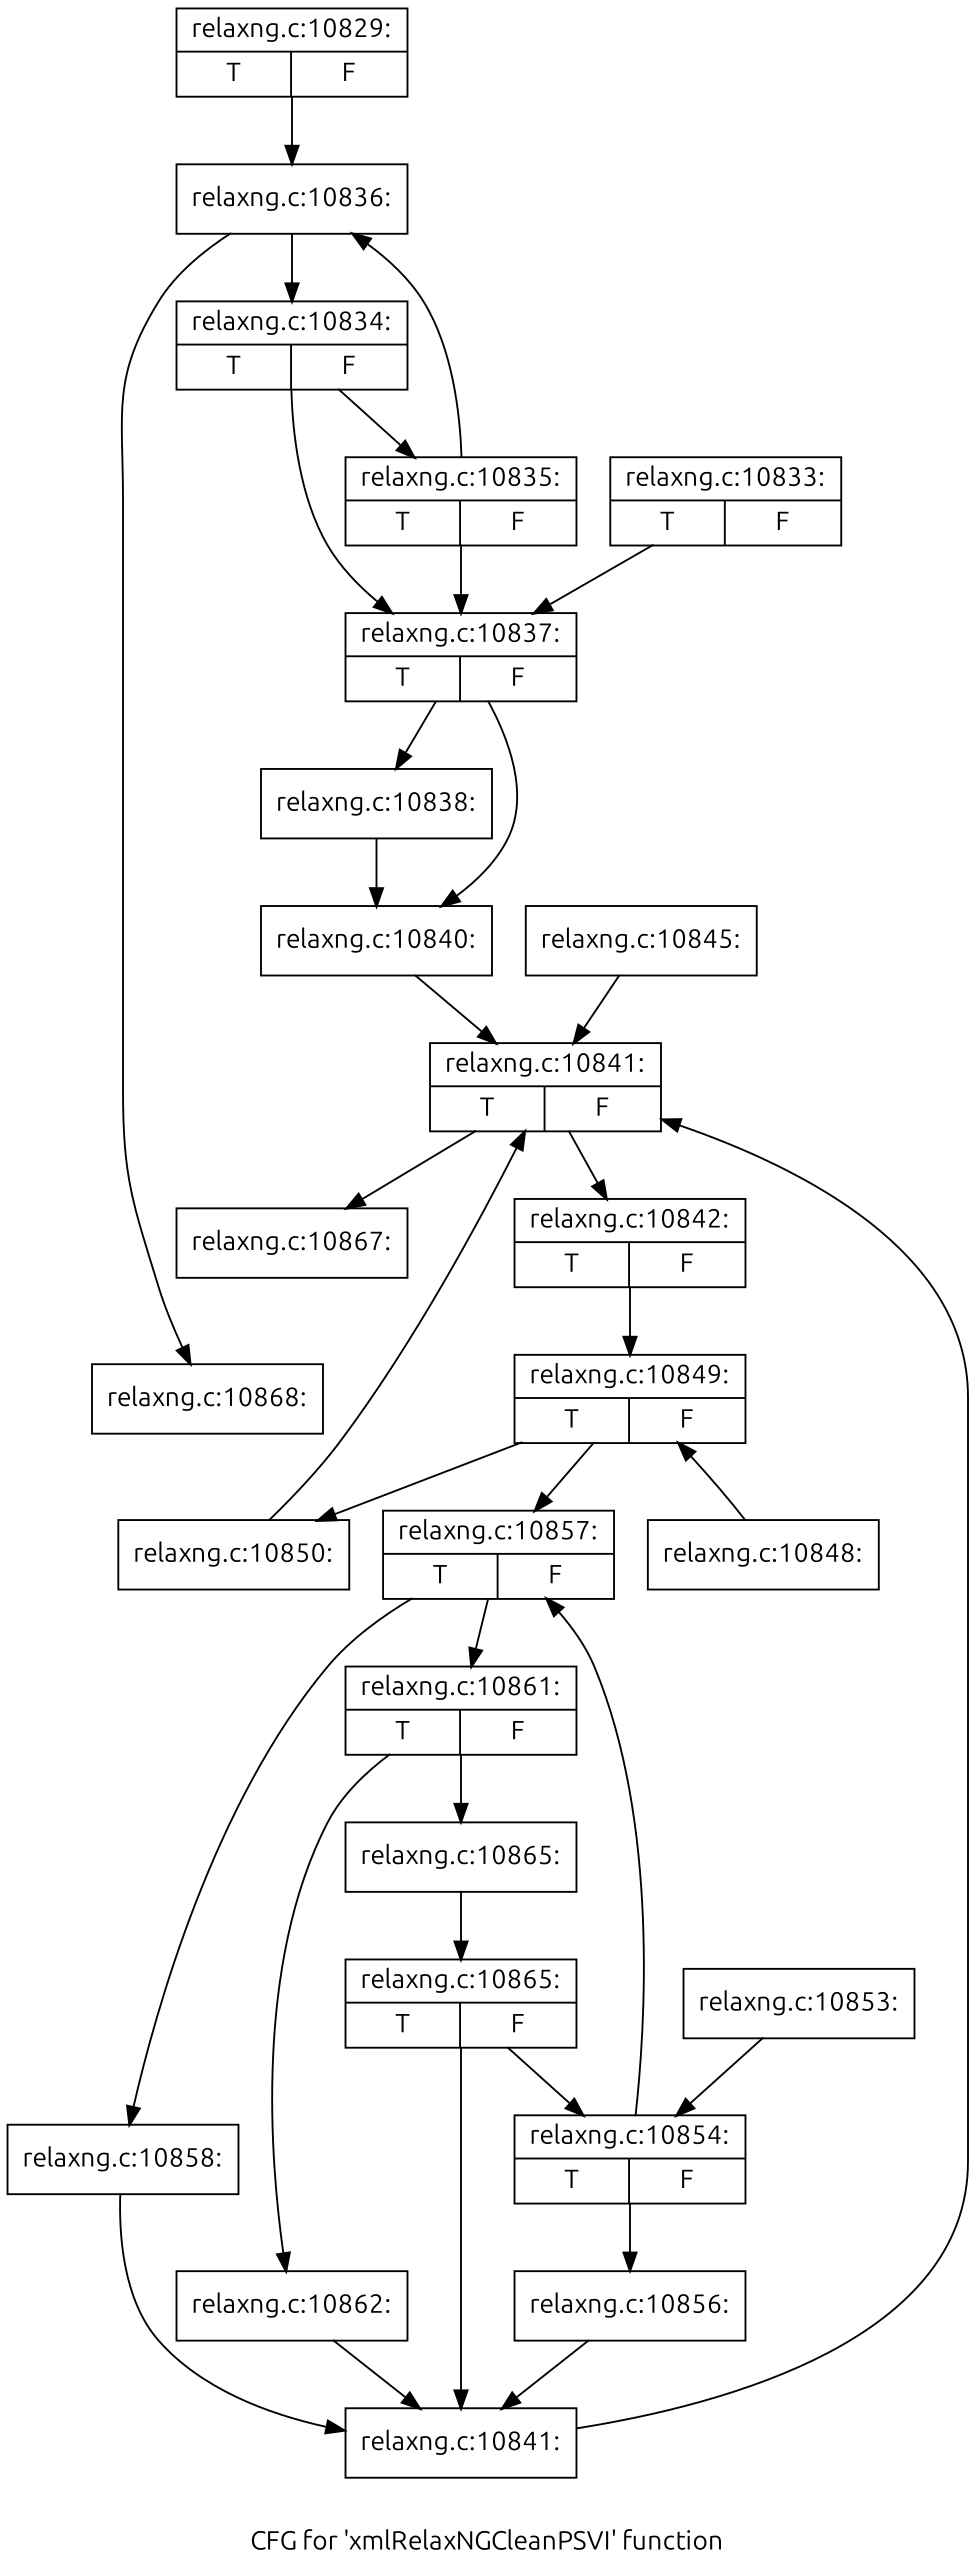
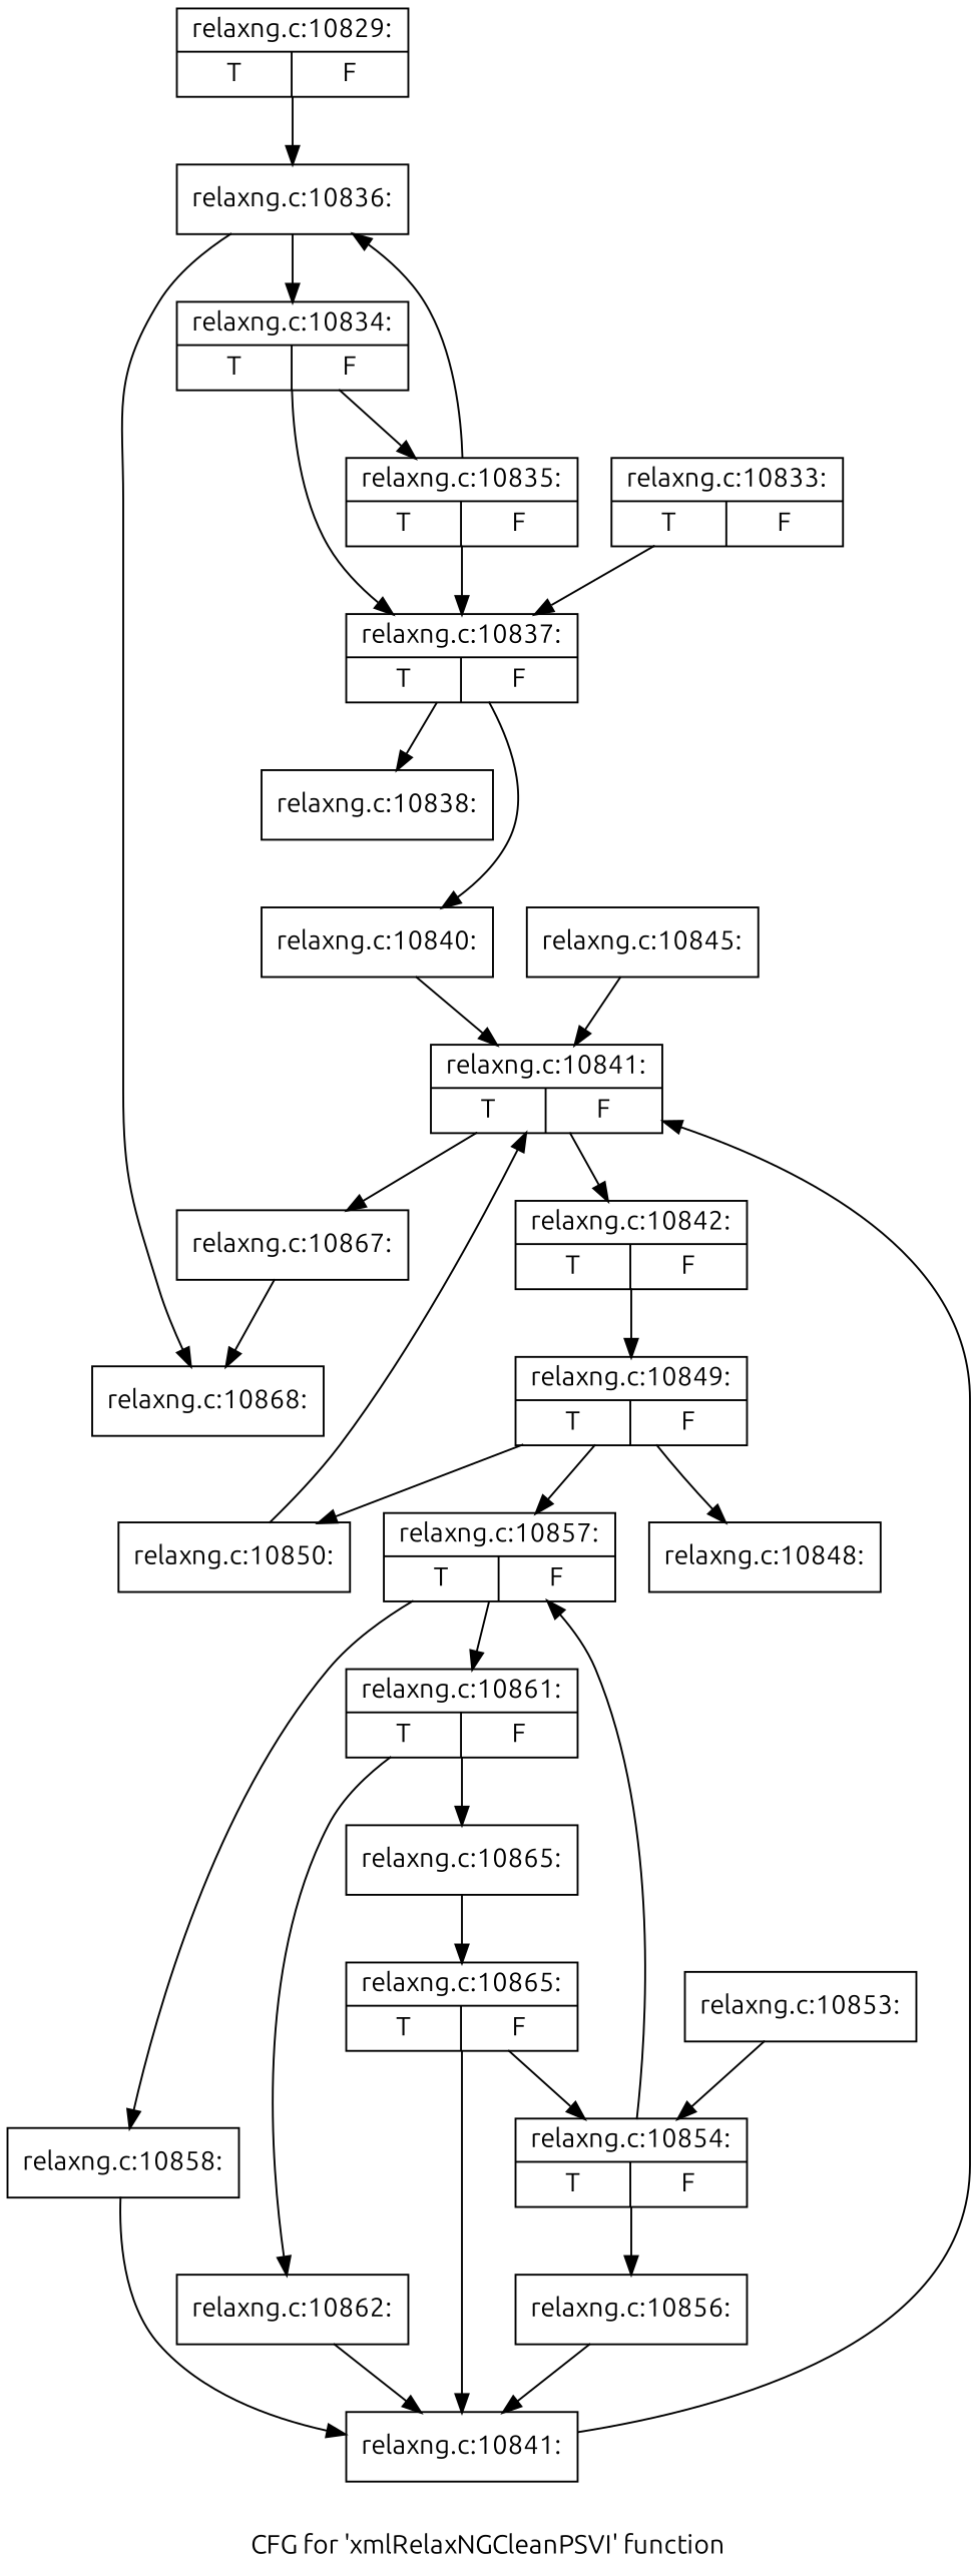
  digraph {
    fontname=Ubuntu
    label="CFG for 'xmlRelaxNGCleanPSVI' function"
    node [fontname=Ubuntu shape=record]
    edge [fontname=Ubuntu]
    n1 [label="{relaxng.c:10829:|{<s0>T|<s1>F}}"]
    n2 [label="{relaxng.c:10836:}"]
    n3 [label="{relaxng.c:10868:}"]
    n4 [label="{relaxng.c:10834:|{<s0>T|<s1>F}}"]
    n5 [label="{relaxng.c:10833:|{<s0>T|<s1>F}}"]
    n6 [label="{relaxng.c:10837:|{<s0>T|<s1>F}}"]
    n7 [label="{relaxng.c:10835:|{<s0>T|<s1>F}}"]
    n8 [label="{relaxng.c:10838:}"]
    n9 [label="{relaxng.c:10840:}"]
    n10 [label="{relaxng.c:10841:|{<s0>T|<s1>F}}"]
    n11 [label="{relaxng.c:10842:|{<s0>T|<s1>F}}"]
    n12 [label="{relaxng.c:10867:}"]
    n13 [label="{relaxng.c:10849:|{<s0>T|<s1>F}}"]
    n14 [label="{relaxng.c:10850:}"]
    n15 [label="{relaxng.c:10857:|{<s0>T|<s1>F}}"]
    n16 [label="{relaxng.c:10845:}"]
    n17 [label="{relaxng.c:10848:}"]
    n18 [label="{relaxng.c:10853:}"]
    n19 [label="{relaxng.c:10854:|{<s0>T|<s1>F}}"]
    n20 [label="{relaxng.c:10856:}"]
    n21 [label="{relaxng.c:10841:}"]
    n22 [label="{relaxng.c:10858:}"]
    n23 [label="{relaxng.c:10861:|{<s0>T|<s1>F}}"]
    n24 [label="{relaxng.c:10862:}"]
    n25 [label="{relaxng.c:10865:}"]
    n26 [label="{relaxng.c:10865:|{<s0>T|<s1>F}}"]
    n1 -> n2
    n2 -> n3
    n2 -> n4
    n4 -> n6
    n4 -> n7
    n5 -> n6
    n6 -> n8
    n6 -> n9
    n7 -> n2
    n7 -> n6
-   n8 -> n9
    n9 -> n10
    n10 -> n11
    n10 -> n12
    n11 -> n13
+   n12 -> n3
    n13 -> n14
    n13 -> n15
    n14 -> n10
    n15 -> n22
    n15 -> n23
    n16 -> n10
-   n17 -> n13
+   n13 -> n17
    n18 -> n19
    n19 -> n15
    n19 -> n20
    n20 -> n21
    n21 -> n10
    n22 -> n21
    n23 -> n24
    n23 -> n25
    n24 -> n21
    n25 -> n26
    n26 -> n19
    n26 -> n21
  }
